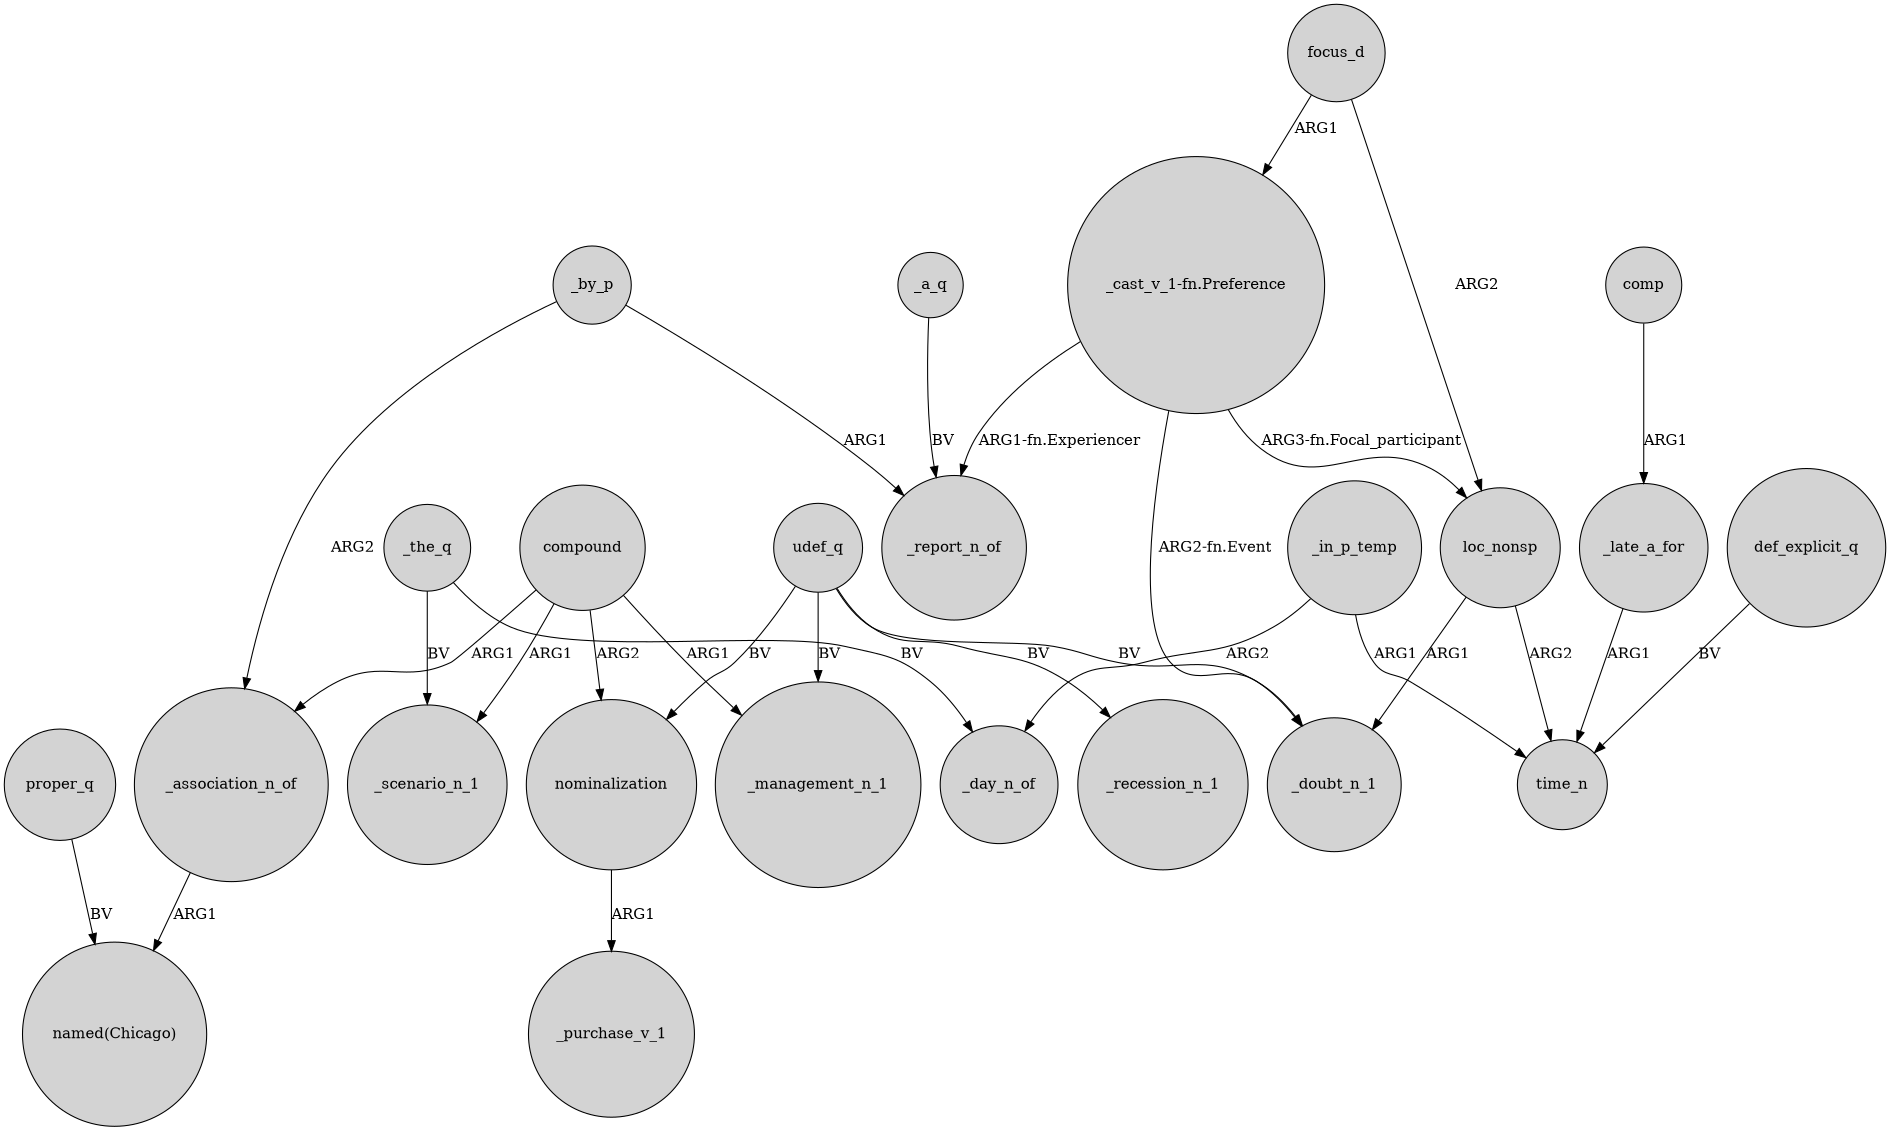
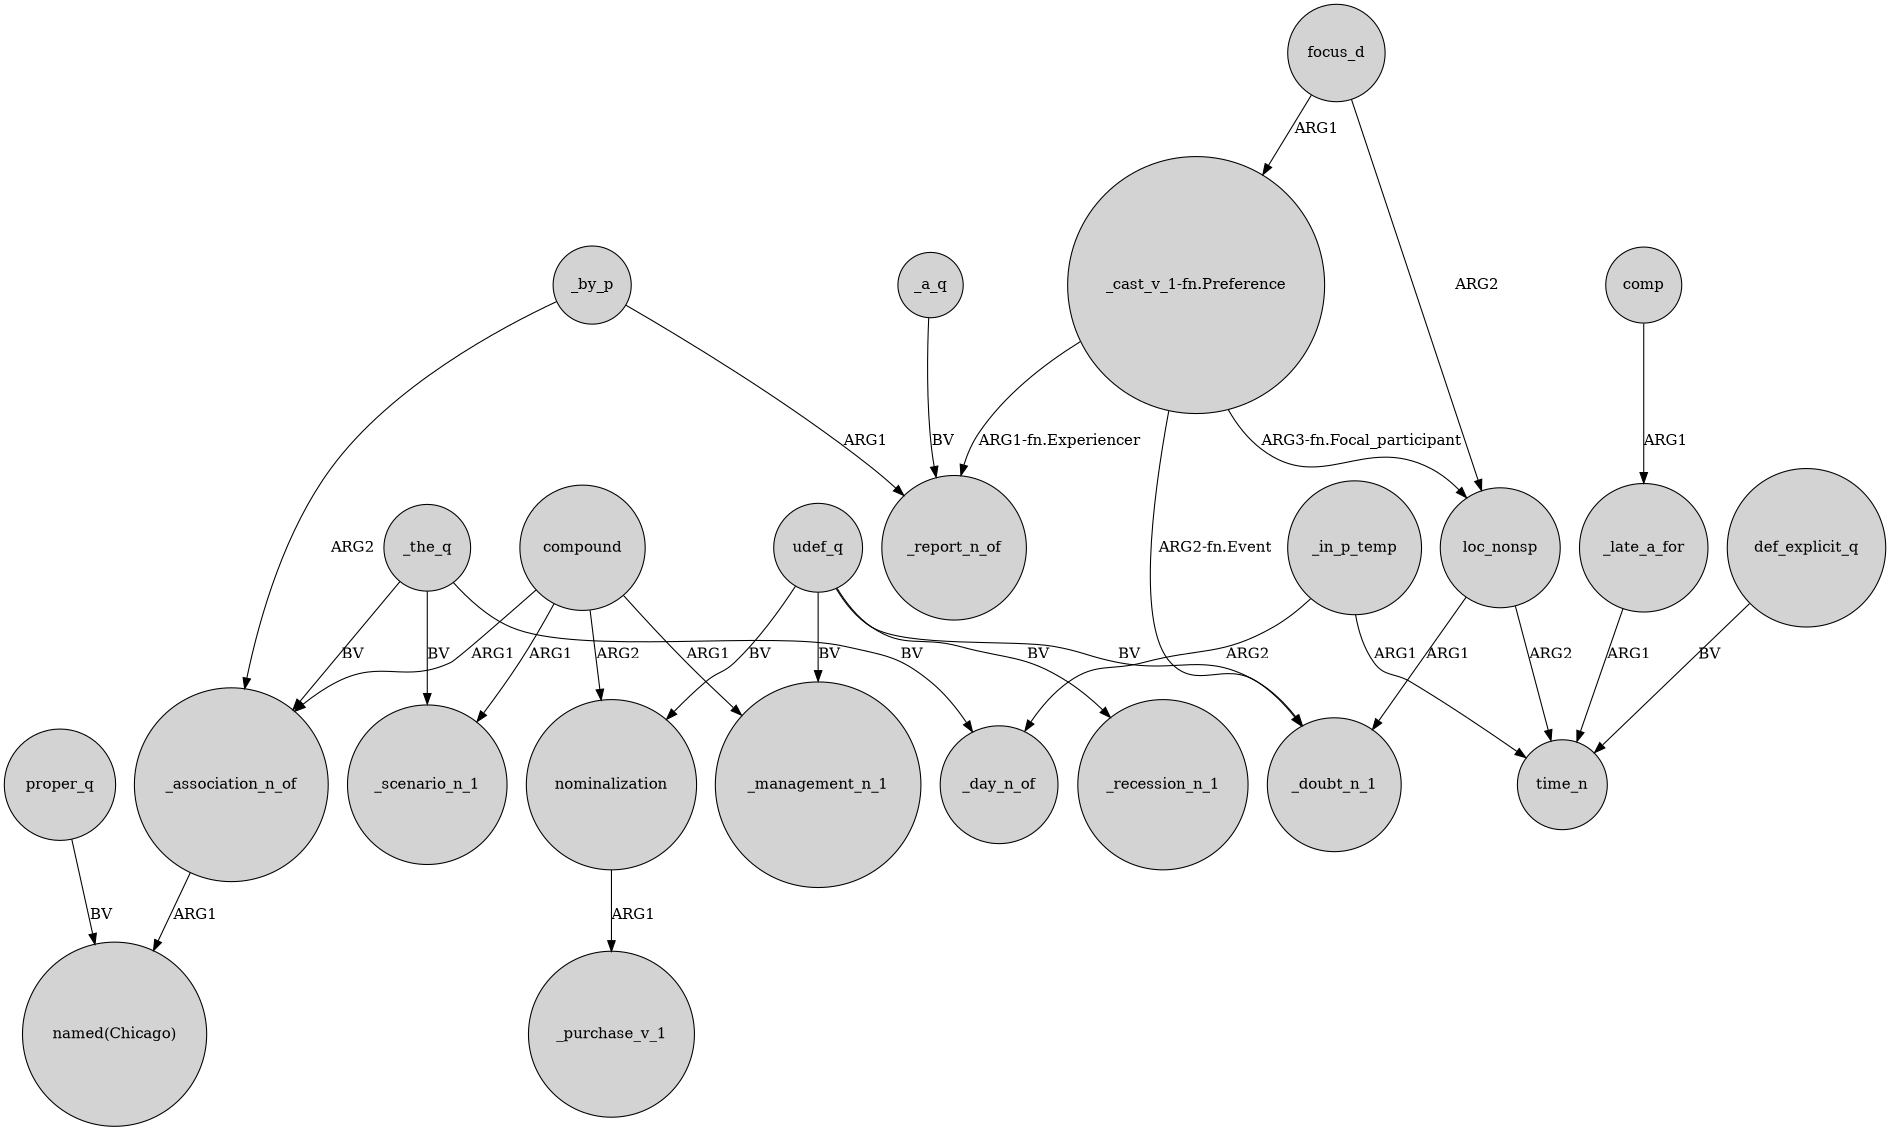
  digraph {
    node [shape=circle style=filled]
    _the_q
    _association_n_of
    _scenario_n_1
    _day_n_of
    "named(Chicago)"
    "_cast_v_1-fn.Preference"
    loc_nonsp
    _doubt_n_1
    _report_n_of
    time_n
    udef_q
    nominalization
    _recession_n_1
    _management_n_1
    _purchase_v_1
    focus_d
    compound
    _a_q
    _late_a_for
    comp
    _by_p
    proper_q
    _in_p_temp
    def_explicit_q
+   _the_q -> _association_n_of [label=BV]
    _the_q -> _scenario_n_1 [label=BV]
    _the_q -> _day_n_of [label=BV]
    _association_n_of -> "named(Chicago)" [label=ARG1]
    "_cast_v_1-fn.Preference" -> loc_nonsp [label="ARG3-fn.Focal_participant"]
    "_cast_v_1-fn.Preference" -> _doubt_n_1 [label="ARG2-fn.Event"]
    "_cast_v_1-fn.Preference" -> _report_n_of [label="ARG1-fn.Experiencer"]
    loc_nonsp -> _doubt_n_1 [label=ARG1]
    loc_nonsp -> time_n [label=ARG2]
    udef_q -> _doubt_n_1 [label=BV]
    udef_q -> nominalization [label=BV]
    udef_q -> _recession_n_1 [label=BV]
    udef_q -> _management_n_1 [label=BV]
    nominalization -> _purchase_v_1 [label=ARG1]
    focus_d -> "_cast_v_1-fn.Preference" [label=ARG1]
    focus_d -> loc_nonsp [label=ARG2]
    compound -> _association_n_of [label=ARG1]
    compound -> _scenario_n_1 [label=ARG1]
    compound -> nominalization [label=ARG2]
    compound -> _management_n_1 [label=ARG1]
    _a_q -> _report_n_of [label=BV]
    _late_a_for -> time_n [label=ARG1]
    comp -> _late_a_for [label=ARG1]
    _by_p -> _association_n_of [label=ARG2]
    _by_p -> _report_n_of [label=ARG1]
    proper_q -> "named(Chicago)" [label=BV]
    _in_p_temp -> _day_n_of [label=ARG2]
    _in_p_temp -> time_n [label=ARG1]
    def_explicit_q -> time_n [label=BV]
  }
